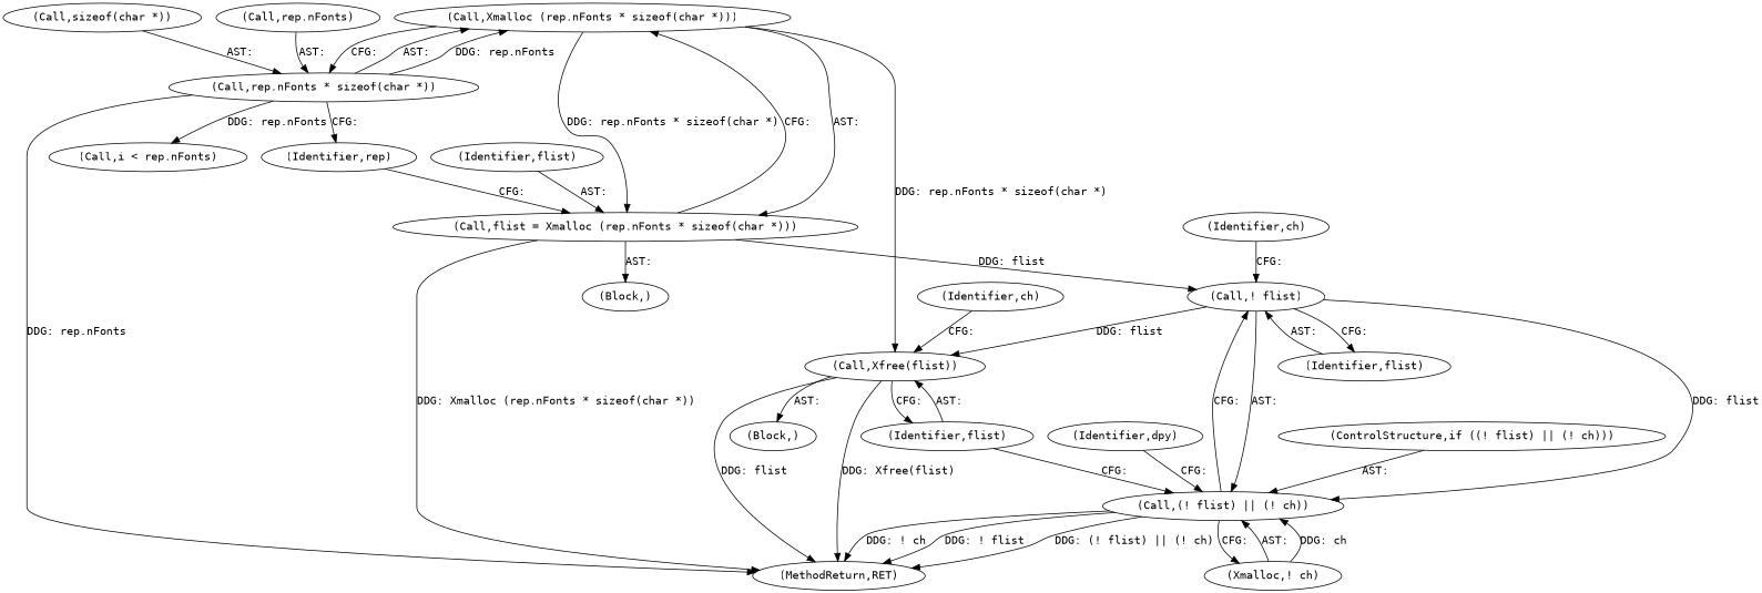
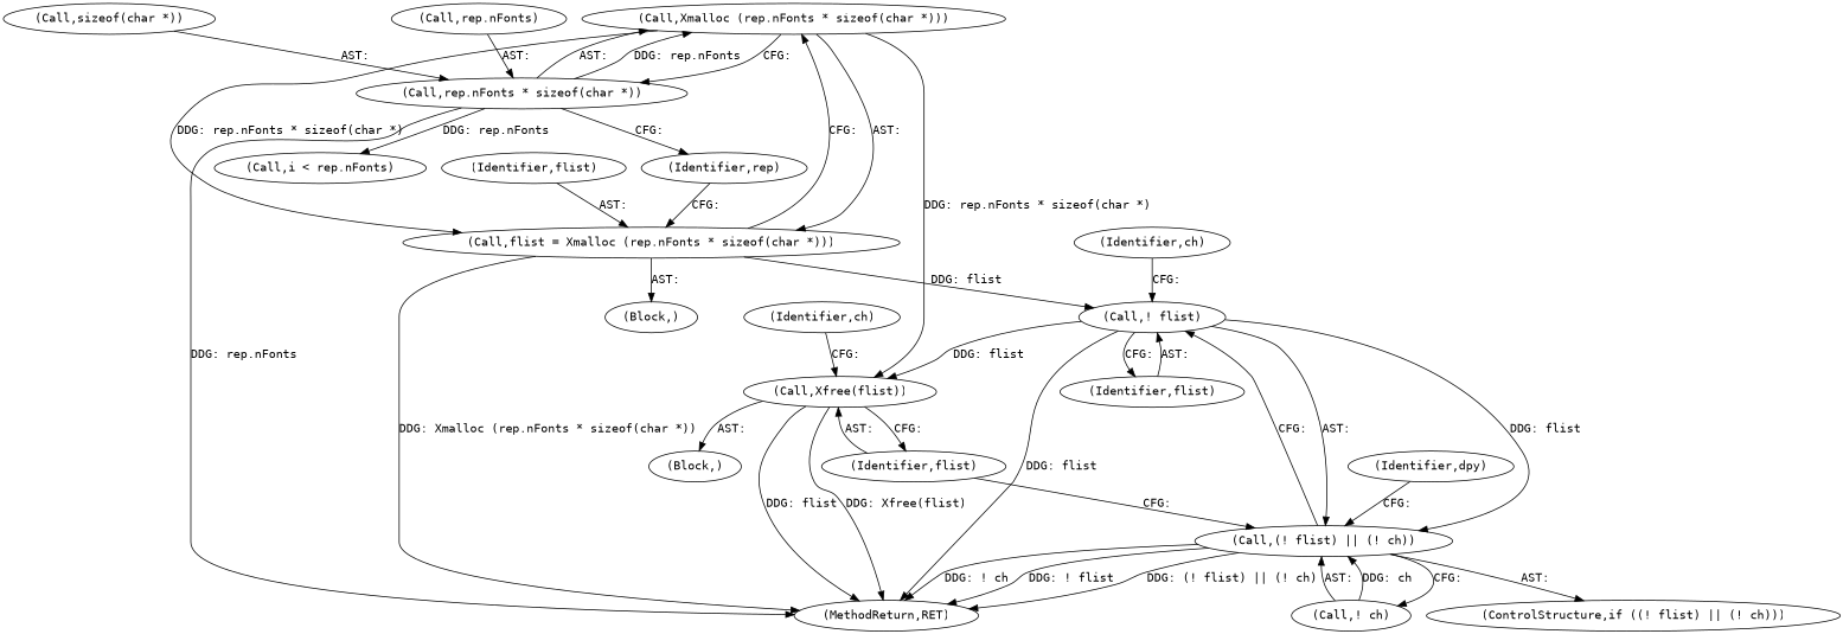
  digraph {
    fontname="DejaVu Sans Mono"
    node [fontname="DejaVu Sans Mono"]
    edge [fontname="DejaVu Sans Mono"]
    n1 [label="(Call,Xmalloc (rep.nFonts * sizeof(char *)))"]
    n2 [label="(Call,rep.nFonts * sizeof(char *))"]
    n3 [label="(Call,flist = Xmalloc (rep.nFonts * sizeof(char *)))"]
    n4 [label="(Call,Xfree(flist))"]
    n5 [label="(MethodReturn,RET)"]
    n6 [label="(Call,i < rep.nFonts)"]
    n7 [label="(Identifier,rep)"]
    n8 [label="(Call,! flist)"]
    n9 [label="(Block,)"]
    n10 [label="(Call,sizeof(char *))"]
    n11 [label="(Call,(! flist) || (! ch))"]
    n12 [label="(Identifier,flist)"]
    n13 [label="(ControlStructure,if ((! flist) || (! ch)))"]
-   n14 [label="(Xmalloc,! ch)"]
+   n14 [label="(Call,! ch)"]
    n15 [label="(Block,)"]
    n16 [label="(Identifier,flist)"]
    n17 [label="(Identifier,ch)"]
    n18 [label="(Identifier,ch)"]
    n19 [label="(Identifier,flist)"]
    n20 [label="(Call,rep.nFonts)"]
    n21 [label="(Identifier,dpy)"]
    n1 -> n2 [label="CFG: "]
    n1 -> n3 [label="AST: "]
    n1 -> n3 [label="DDG: rep.nFonts * sizeof(char *)"]
    n1 -> n4 [label="DDG: rep.nFonts * sizeof(char *)"]
    n2 -> n1 [label="AST: "]
    n2 -> n1 [label="DDG: rep.nFonts"]
    n2 -> n5 [label="DDG: rep.nFonts"]
    n2 -> n6 [label="DDG: rep.nFonts"]
    n2 -> n7 [label="CFG: "]
    n3 -> n1 [label="CFG: "]
    n3 -> n5 [label="DDG: Xmalloc (rep.nFonts * sizeof(char *))"]
    n3 -> n8 [label="DDG: flist"]
    n3 -> n9 [label="AST: "]
    n4 -> n5 [label="DDG: flist"]
    n4 -> n5 [label="DDG: Xfree(flist)"]
    n4 -> n15 [label="AST: "]
    n4 -> n16 [label="CFG: "]
    n7 -> n3 [label="CFG: "]
    n8 -> n4 [label="DDG: flist"]
+   n8 -> n5 [label="DDG: flist"]
    n8 -> n11 [label="AST: "]
    n8 -> n11 [label="DDG: flist"]
    n8 -> n12 [label="CFG: "]
    n10 -> n2 [label="AST: "]
    n11 -> n5 [label="DDG: ! ch"]
    n11 -> n5 [label="DDG: ! flist"]
    n11 -> n5 [label="DDG: (! flist) || (! ch)"]
    n11 -> n8 [label="CFG: "]
-   n13 -> n11 [label="AST: "]
+   n11 -> n13 [label="AST: "]
    n11 -> n14 [label="CFG: "]
    n12 -> n8 [label="AST: "]
    n14 -> n11 [label="AST: "]
    n14 -> n11 [label="DDG: ch"]
    n16 -> n4 [label="AST: "]
    n16 -> n11 [label="CFG: "]
    n17 -> n8 [label="CFG: "]
    n18 -> n4 [label="CFG: "]
    n19 -> n3 [label="AST: "]
    n20 -> n2 [label="AST: "]
    n21 -> n11 [label="CFG: "]
  }
